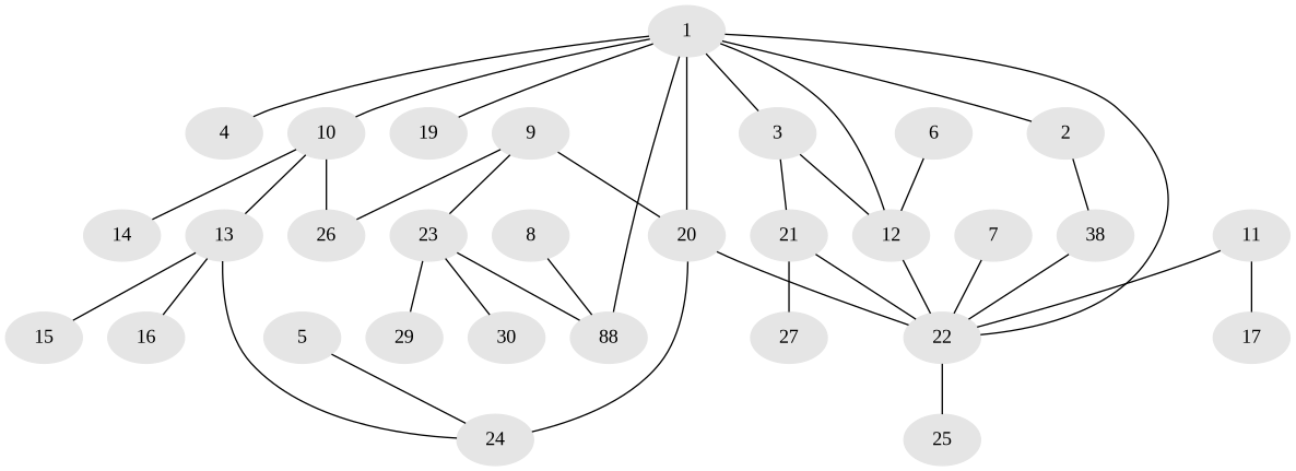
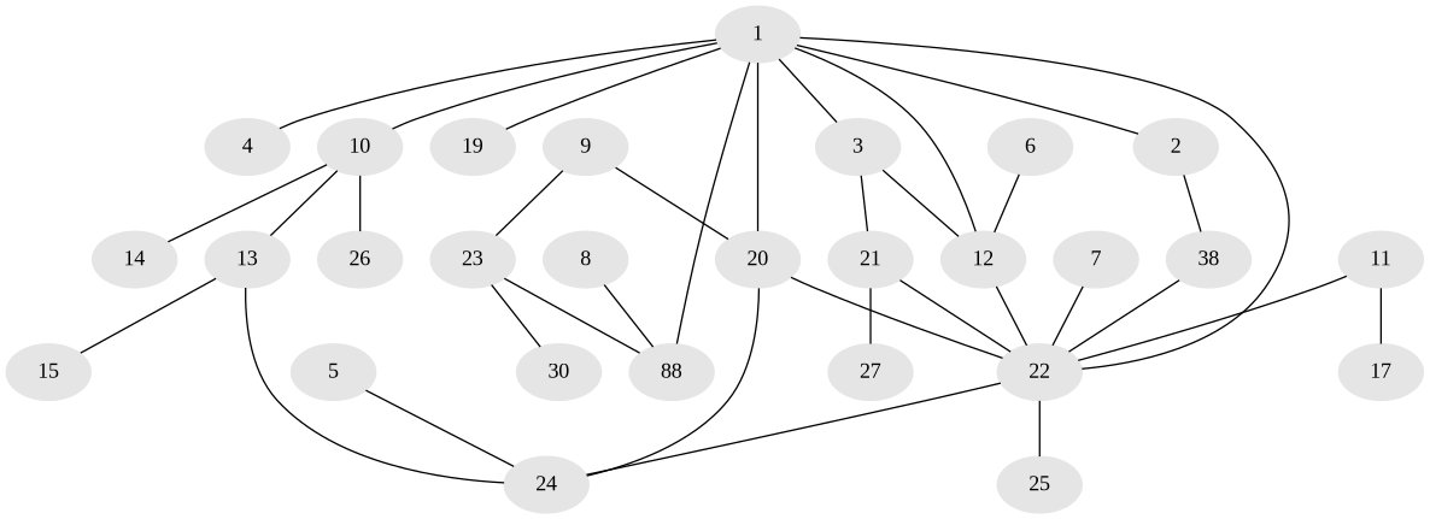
  graph {
    fontname="Liberation Serif"
    node [color=gray90 fontname="Liberation Serif" style=filled]
    edge [fontname="Liberation Serif" weight=1.0]
    1
    2
    3
    4
    10
    19
    20
    22
    n9 [label=88]
    12
    n11 [label=38]
    21
    26
    13
    14
    24
    27
    25
    5
    6
    7
    8
    9
    23
-   29
    30
    15
-   16
    11
    17
    1 -- 2
    1 -- 3
    1 -- 4
    1 -- 10
    1 -- 19
    1 -- 20
    1 -- 22
    1 -- n9
    1 -- 12
    2 -- n11
    3 -- 12
    3 -- 21
    10 -- 26
    10 -- 13
    10 -- 14
    20 -- 22
    20 -- 24
+   22 -- 24
    22 -- 25
    12 -- 22
    n11 -- 22
    21 -- 22
    21 -- 27
    13 -- 24
    13 -- 15
-   13 -- 16
    5 -- 24
    6 -- 12
    7 -- 22
    8 -- n9
    9 -- 20
-   9 -- 26
    9 -- 23
    23 -- n9
-   23 -- 29
    23 -- 30
    11 -- 22
    11 -- 17
  }
